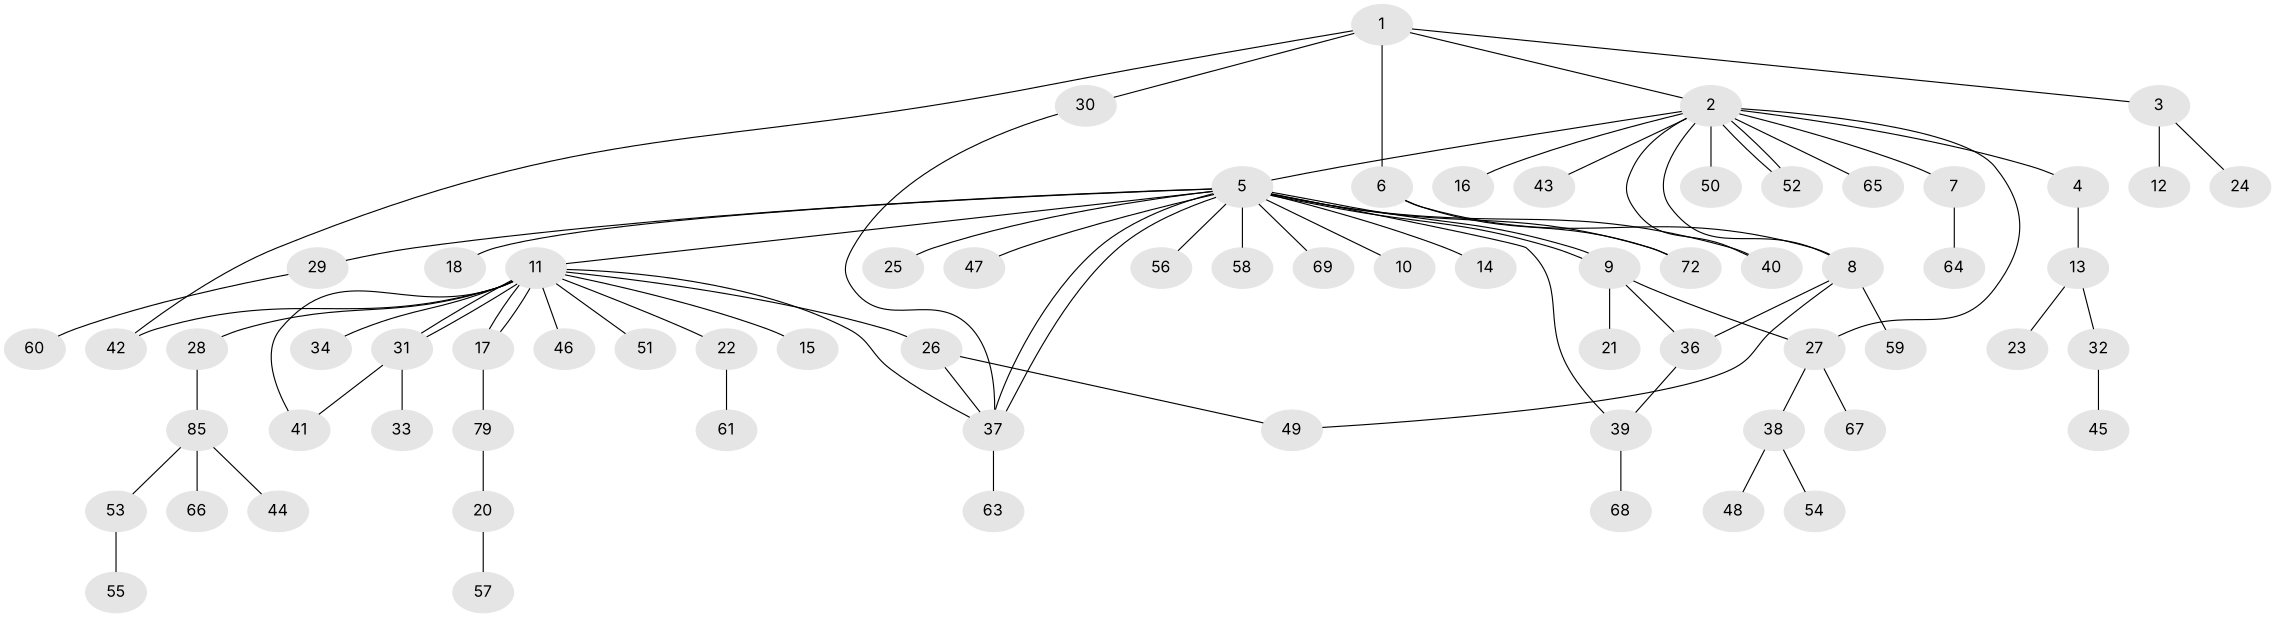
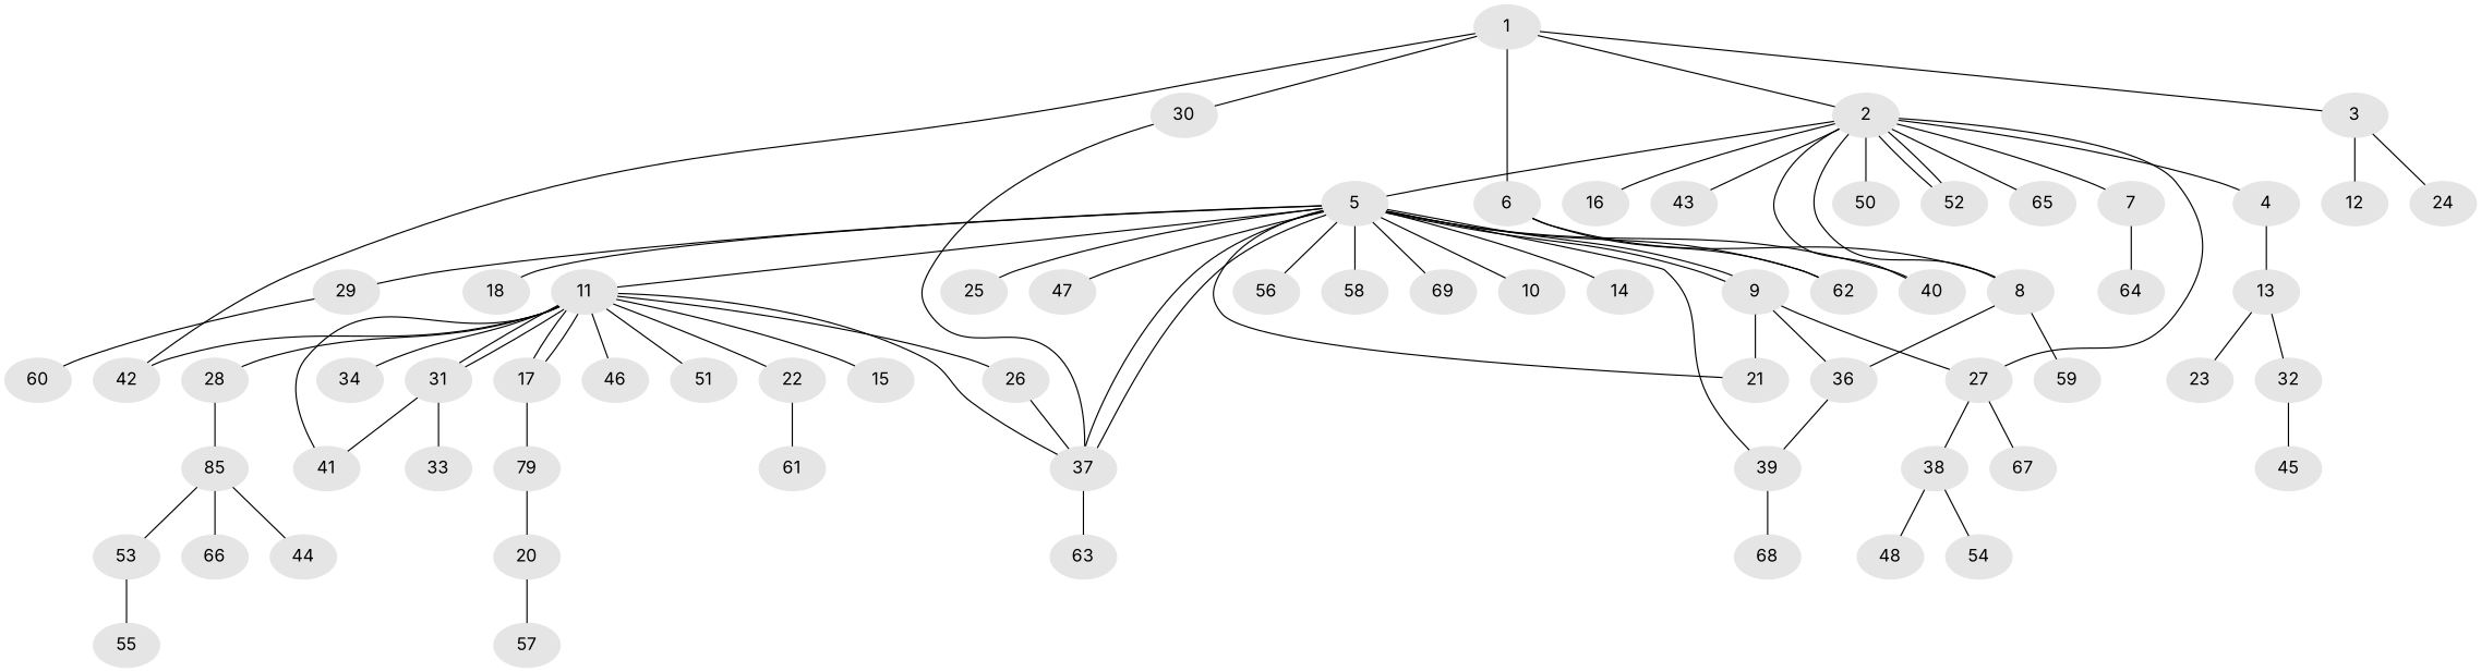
  graph {
    fontname=Inter
    node [color=gray90 fontname=Inter style=filled]
    edge [fontname=Inter]
    1
    2
    3
    6
    30
    42
    4
    5
    7
    8
    16
    27
    40
    43
    50
    52
    65
    12
    24
-   62 [label=72]
+   62
    37
    13
    9
    10
    11
    14
    18
    21
    25
    29
    39
    47
    56
    58
    69
    64
    36
-   49
    59
    38
    67
    23
    32
    15
    17
    22
    26
    28
    31
    34
    41
    46
    51
    60
    63
    68
    n57 [label=79]
    61
    n59 [label=85]
    33
    45
    20
    57
    48
    54
    44
    53
    66
    55
    1 -- 2
    1 -- 3
    1 -- 6
    1 -- 30
    1 -- 42
    2 -- 4
    2 -- 5
    2 -- 7
    2 -- 8
    2 -- 16
    2 -- 27
    2 -- 40
    2 -- 43
    2 -- 50
    2 -- 52
    2 -- 52
    2 -- 65
    3 -- 12
    3 -- 24
    6 -- 8
    6 -- 62
    30 -- 37
    4 -- 13
    5 -- 40
    5 -- 62
    5 -- 37
    5 -- 37
    5 -- 9
    5 -- 9
    5 -- 10
    5 -- 11
    5 -- 14
    5 -- 18
+   5 -- 21
    5 -- 25
    5 -- 29
    5 -- 39
    5 -- 47
    5 -- 56
    5 -- 58
    5 -- 69
    7 -- 64
    8 -- 36
-   8 -- 49
    8 -- 59
    27 -- 38
    27 -- 67
    37 -- 63
    13 -- 23
    13 -- 32
    9 -- 27
    9 -- 21
    9 -- 36
    11 -- 42
    11 -- 37
    11 -- 15
    11 -- 17
    11 -- 17
    11 -- 22
    11 -- 26
    11 -- 28
    11 -- 31
    11 -- 31
    11 -- 34
    11 -- 41
    11 -- 46
    11 -- 51
    29 -- 60
    39 -- 68
    36 -- 39
    38 -- 48
    38 -- 54
    32 -- 45
    17 -- n57
    22 -- 61
    26 -- 37
-   26 -- 49
    28 -- n59
    31 -- 41
    31 -- 33
    n57 -- 20
    n59 -- 44
    n59 -- 53
    n59 -- 66
    20 -- 57
    53 -- 55
  }
